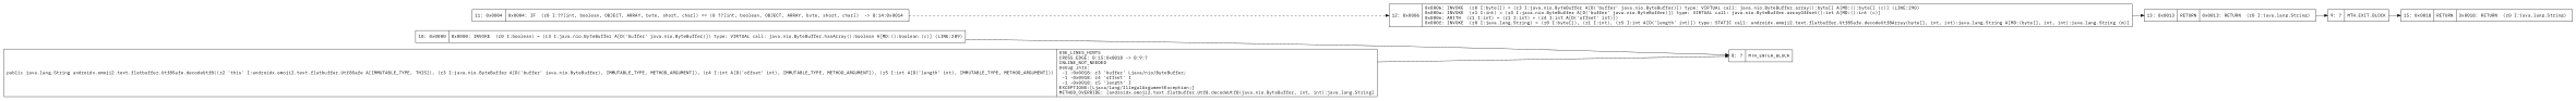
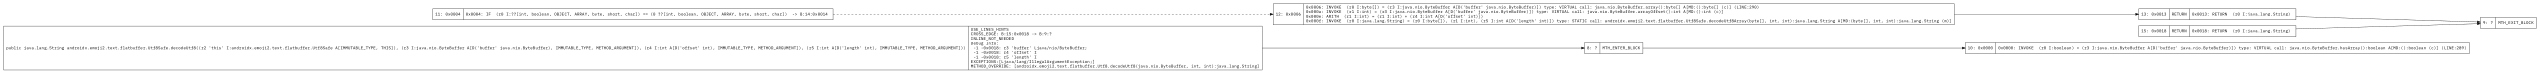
  digraph {
    fontname="IBM Plex Mono"
    rankdir=LR
    node [fontname="IBM Plex Mono" shape=record]
    edge [fontname="IBM Plex Mono"]
    n1 [label="{8\:\ ?|MTH_ENTER_BLOCK\l}"]
    n2 [label="{10\:\ 0x0000|0x0000: INVOKE  (r0 I:boolean) = (r3 I:java.nio.ByteBuffer A[D('buffer' java.nio.ByteBuffer)]) type: VIRTUAL call: java.nio.ByteBuffer.hasArray():boolean A[MD:():boolean (c)] (LINE:289)\l}"]
    n3 [label="{11\:\ 0x0004|0x0004: IF  (r0 I:??[int, boolean, OBJECT, ARRAY, byte, short, char]) == (0 ??[int, boolean, OBJECT, ARRAY, byte, short, char])  \-\> B:14:0x0014 \l}"]
    n4 [label="{12\:\ 0x0006|0x0006: INVOKE  (r0 I:byte[]) = (r3 I:java.nio.ByteBuffer A[D('buffer' java.nio.ByteBuffer)]) type: VIRTUAL call: java.nio.ByteBuffer.array():byte[] A[MD:():byte[] (c)] (LINE:290)\l0x000a: INVOKE  (r1 I:int) = (r3 I:java.nio.ByteBuffer A[D('buffer' java.nio.ByteBuffer)]) type: VIRTUAL call: java.nio.ByteBuffer.arrayOffset():int A[MD:():int (c)]\l0x000e: ARITH  (r1 I:int) = (r1 I:int) + (r4 I:int A[D('offset' int)]) \l0x000f: INVOKE  (r0 I:java.lang.String) = (r0 I:byte[]), (r1 I:int), (r5 I:int A[D('length' int)]) type: STATIC call: androidx.emoji2.text.flatbuffer.Utf8Safe.decodeUtf8Array(byte[], int, int):java.lang.String A[MD:(byte[], int, int):java.lang.String (m)]\l}"]
    n5 [label="{13\:\ 0x0013|RETURN\l|0x0013: RETURN  (r0 I:java.lang.String) \l}"]
    n6 [label="{9\:\ ?|MTH_EXIT_BLOCK\l}"]
    n7 [label="{15\:\ 0x0018|RETURN\l|0x0018: RETURN  (r0 I:java.lang.String) \l}"]
    n8 [label="{public java.lang.String androidx.emoji2.text.flatbuffer.Utf8Safe.decodeUtf8((r2 'this' I:androidx.emoji2.text.flatbuffer.Utf8Safe A[IMMUTABLE_TYPE, THIS]), (r3 I:java.nio.ByteBuffer A[D('buffer' java.nio.ByteBuffer), IMMUTABLE_TYPE, METHOD_ARGUMENT]), (r4 I:int A[D('offset' int), IMMUTABLE_TYPE, METHOD_ARGUMENT]), (r5 I:int A[D('length' int), IMMUTABLE_TYPE, METHOD_ARGUMENT]))  | USE_LINES_HINTS\lCROSS_EDGE: B:15:0x0018 \-\> B:9:?\lINLINE_NOT_NEEDED\lDebug Info:\l  \-1 \-0x0018: r3 'buffer' Ljava\/nio\/ByteBuffer;\l  \-1 \-0x0018: r4 'offset' I\l  \-1 \-0x0018: r5 'length' I\lEXCEPTIONS:[Ljava\/lang\/IllegalArgumentException;]\lMETHOD_OVERRIDE: [androidx.emoji2.text.flatbuffer.Utf8.decodeUtf8(java.nio.ByteBuffer, int, int):java.lang.String]\l}"]
-   n2 -> n1
+   n1 -> n2
    n3 -> n4 [style=dashed]
    n4 -> n5
    n5 -> n6
-   n6 -> n7
+   n7 -> n6
    n8 -> n1
  }
